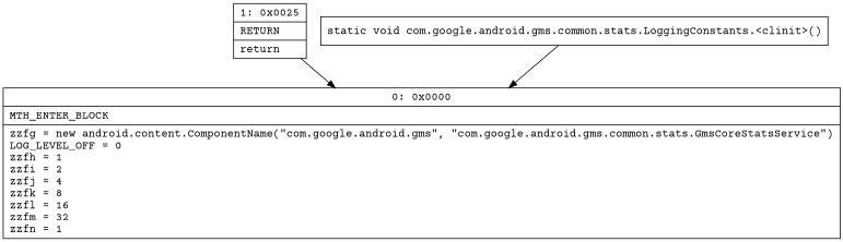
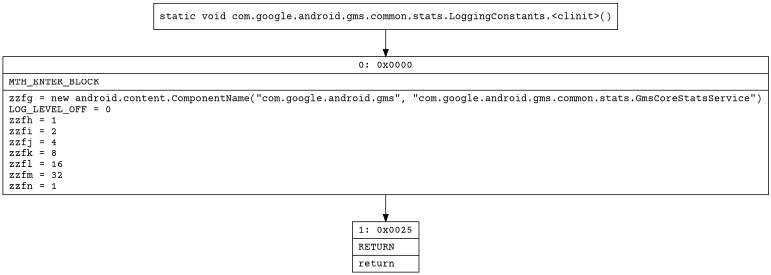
  digraph {
    fontname="Courier Prime"
    node [shape=record fontname="Courier Prime"]
    edge [fontname="Courier Prime"]
    n1 [label="{0\:\ 0x0000|MTH_ENTER_BLOCK\l|zzfg = new android.content.ComponentName(\"com.google.android.gms\", \"com.google.android.gms.common.stats.GmsCoreStatsService\")\lLOG_LEVEL_OFF = 0\lzzfh = 1\lzzfi = 2\lzzfj = 4\lzzfk = 8\lzzfl = 16\lzzfm = 32\lzzfn = 1\l}"]
    n2 [label="{1\:\ 0x0025|RETURN\l|return\l}"]
    n3 [label="{static void com.google.android.gms.common.stats.LoggingConstants.\<clinit\>() }"]
-   n2 -> n1
+   n1 -> n2
    n3 -> n1
  }
